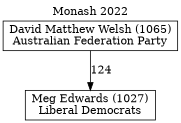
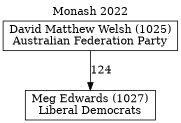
  digraph {
    label="Monash 2022"
    labelloc=t
    mclimit=10
    node [shape=box]
    n1 [label="Meg Edwards (1027)\nLiberal Democrats"]
-   n2 [label="David Matthew Welsh (1065)\nAustralian Federation Party"]
+   n2 [label="David Matthew Welsh (1025)\nAustralian Federation Party"]
    n2 -> n1 [label=124]
  }
